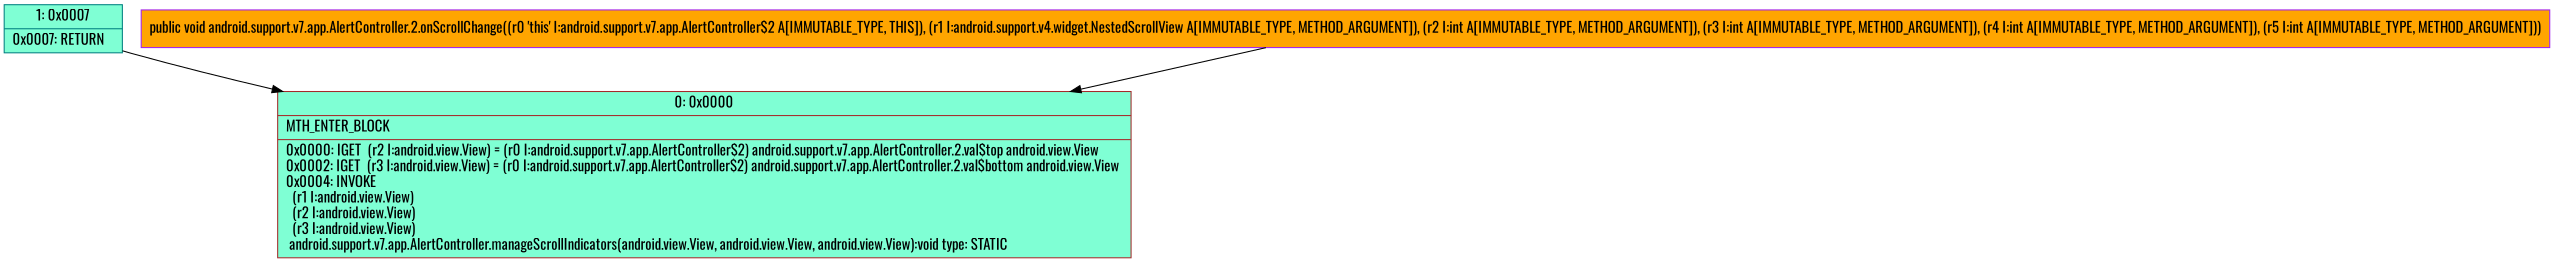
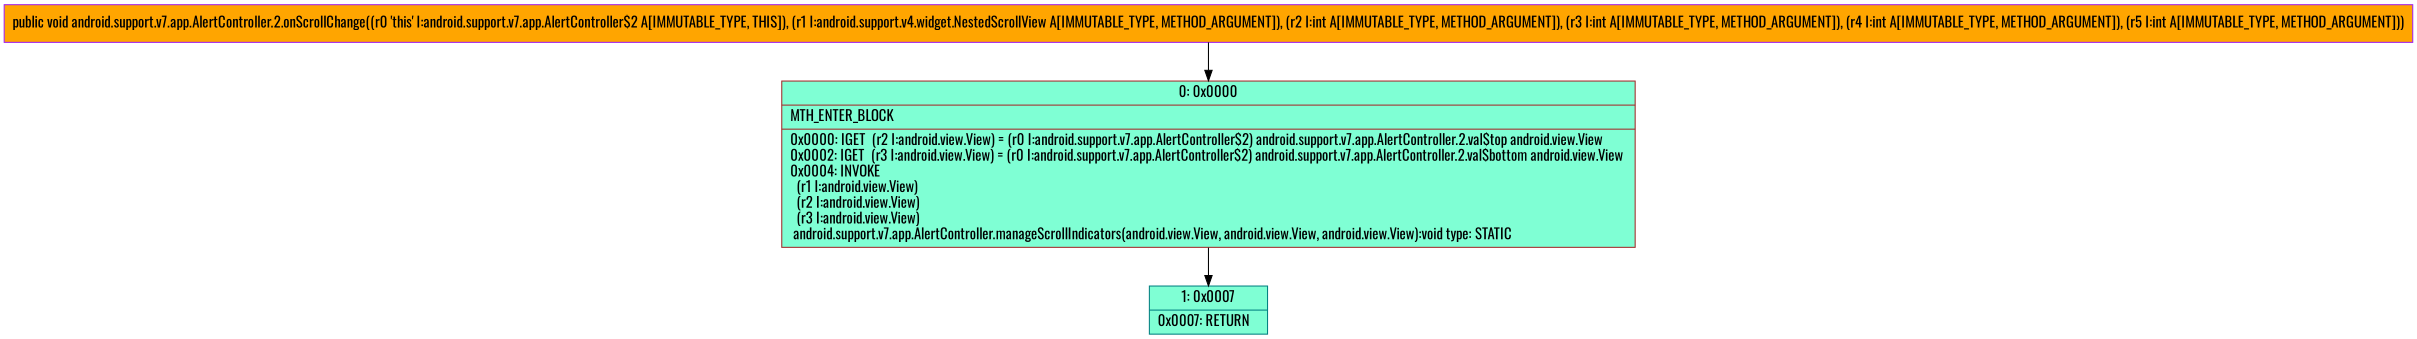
  digraph {
    fontname=Oswald
    node [shape=record style=filled fillcolor=aquamarine fontname=Oswald]
    edge [fontname=Oswald]
    n1 [label="{0\:\ 0x0000|MTH_ENTER_BLOCK\l|0x0000: IGET  (r2 I:android.view.View) = (r0 I:android.support.v7.app.AlertController$2) android.support.v7.app.AlertController.2.val$top android.view.View \l0x0002: IGET  (r3 I:android.view.View) = (r0 I:android.support.v7.app.AlertController$2) android.support.v7.app.AlertController.2.val$bottom android.view.View \l0x0004: INVOKE  \l  (r1 I:android.view.View)\l  (r2 I:android.view.View)\l  (r3 I:android.view.View)\l android.support.v7.app.AlertController.manageScrollIndicators(android.view.View, android.view.View, android.view.View):void type: STATIC \l}" color=brown]
    n2 [label="{1\:\ 0x0007|0x0007: RETURN   \l}" color=teal]
    n3 [label="{public void android.support.v7.app.AlertController.2.onScrollChange((r0 'this' I:android.support.v7.app.AlertController$2 A[IMMUTABLE_TYPE, THIS]), (r1 I:android.support.v4.widget.NestedScrollView A[IMMUTABLE_TYPE, METHOD_ARGUMENT]), (r2 I:int A[IMMUTABLE_TYPE, METHOD_ARGUMENT]), (r3 I:int A[IMMUTABLE_TYPE, METHOD_ARGUMENT]), (r4 I:int A[IMMUTABLE_TYPE, METHOD_ARGUMENT]), (r5 I:int A[IMMUTABLE_TYPE, METHOD_ARGUMENT])) }" fillcolor=orange color=purple]
-   n2 -> n1
+   n1 -> n2
    n3 -> n1
  }
